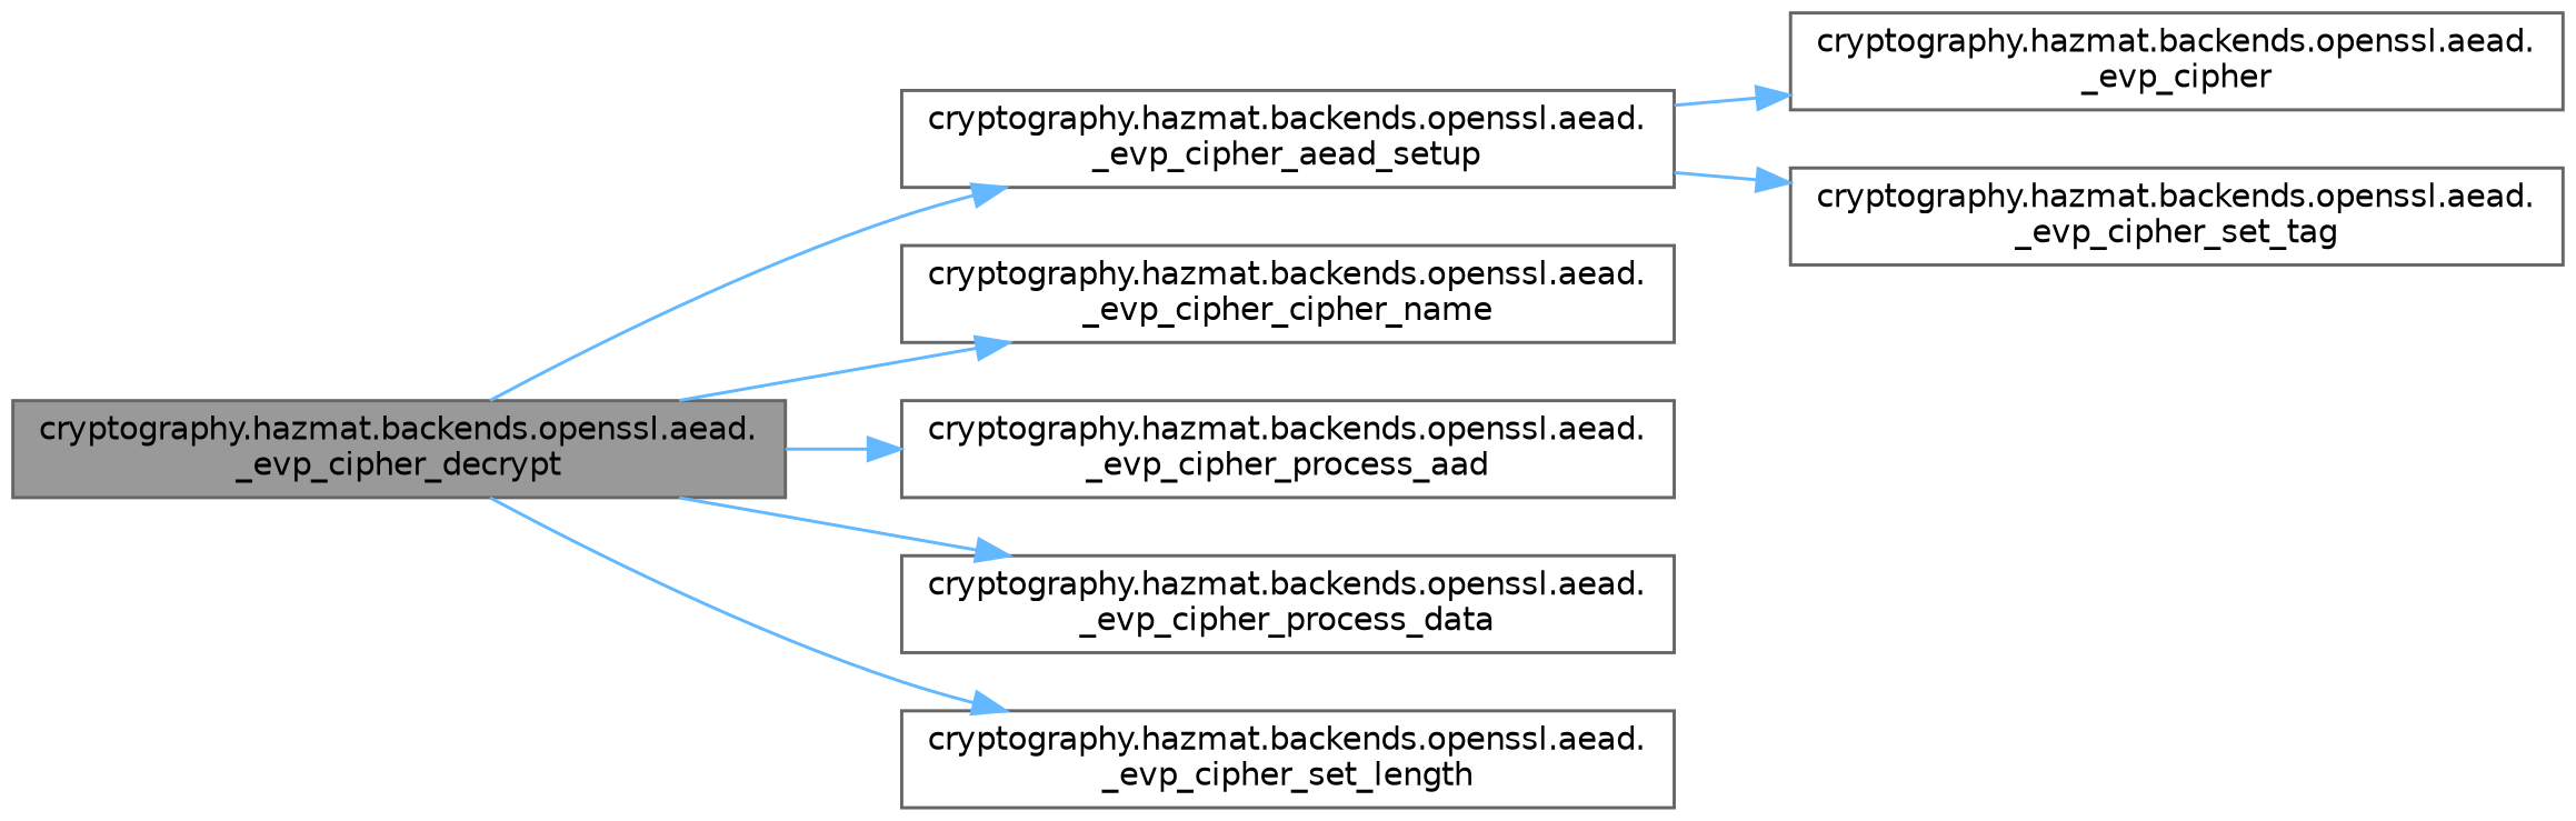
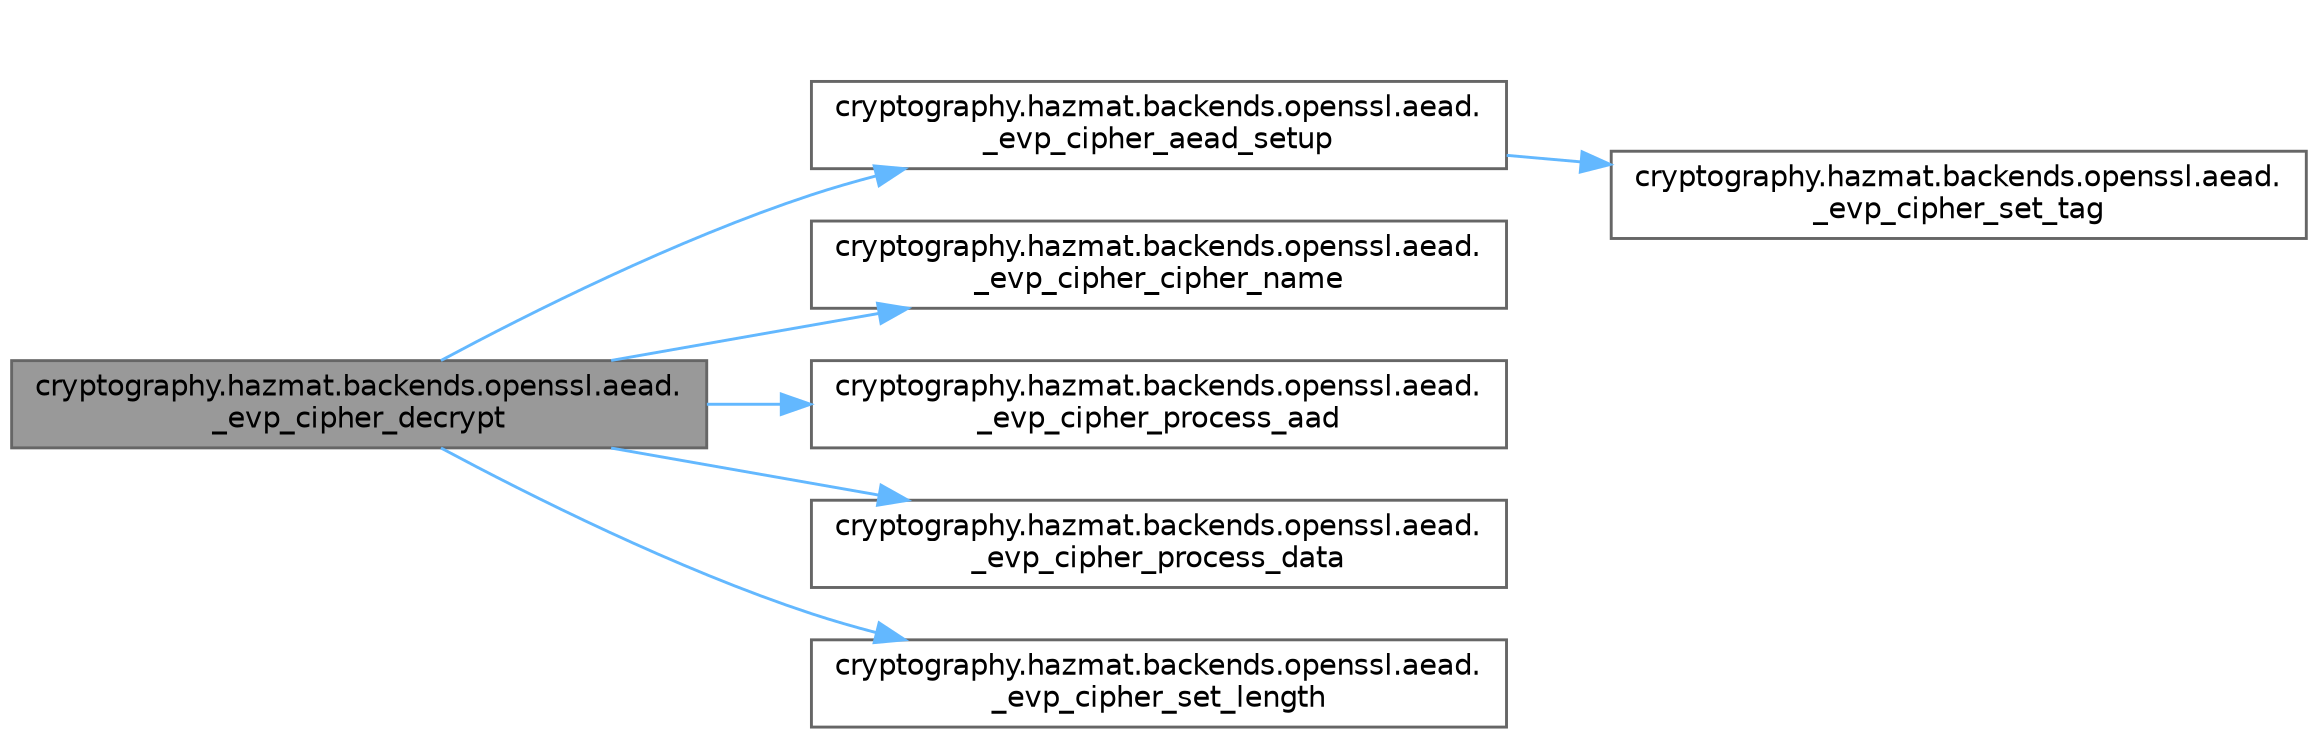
  digraph {
    rankdir=LR
    node [color=grey40 fillcolor=white fontname=Helvetica fontsize=10 shape=box style=filled]
    edge [color=steelblue1 fontname=Helvetica fontsize=10 labelfontname=Helvetica labelfontsize=10 style=solid]
    n1 [color=gray40 fillcolor=grey60 fontcolor=black height=0.2 label="cryptography.hazmat.backends.openssl.aead.\l_evp_cipher_decrypt" width=0.4]
    n2 [height=0.2 label="cryptography.hazmat.backends.openssl.aead.\l_evp_cipher_aead_setup" width=0.4]
    n3 [height=0.2 label="cryptography.hazmat.backends.openssl.aead.\l_evp_cipher_cipher_name" width=0.4]
    n4 [height=0.2 label="cryptography.hazmat.backends.openssl.aead.\l_evp_cipher_process_aad" width=0.4]
    n5 [height=0.2 label="cryptography.hazmat.backends.openssl.aead.\l_evp_cipher_process_data" width=0.4]
    n6 [height=0.2 label="cryptography.hazmat.backends.openssl.aead.\l_evp_cipher_set_length" width=0.4]
-   n7 [height=0.2 label="cryptography.hazmat.backends.openssl.aead.\l_evp_cipher" width=0.4]
    n8 [height=0.2 label="cryptography.hazmat.backends.openssl.aead.\l_evp_cipher_set_tag" width=0.4]
    n1 -> n2
    n1 -> n3
    n1 -> n4
    n1 -> n5
    n1 -> n6
-   n2 -> n7
    n2 -> n8
  }
